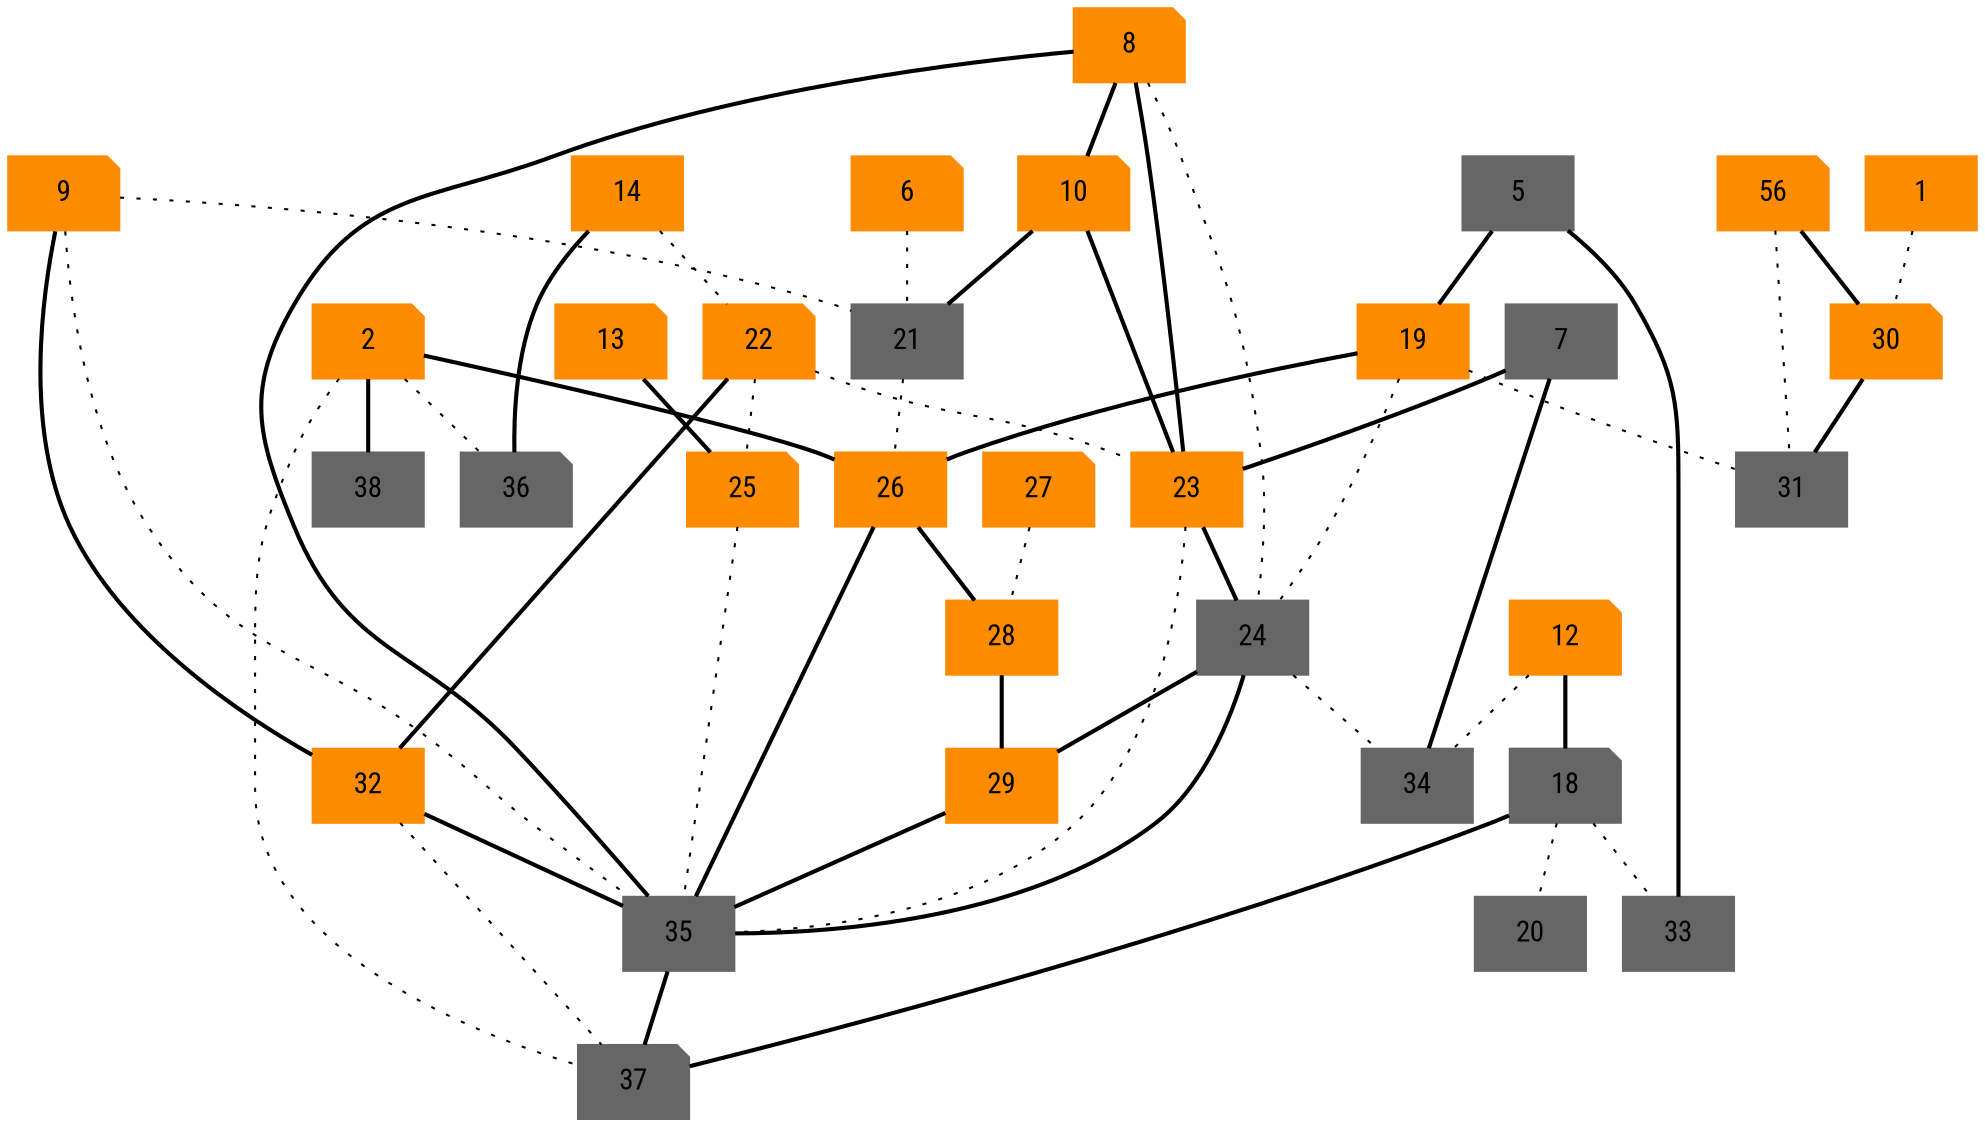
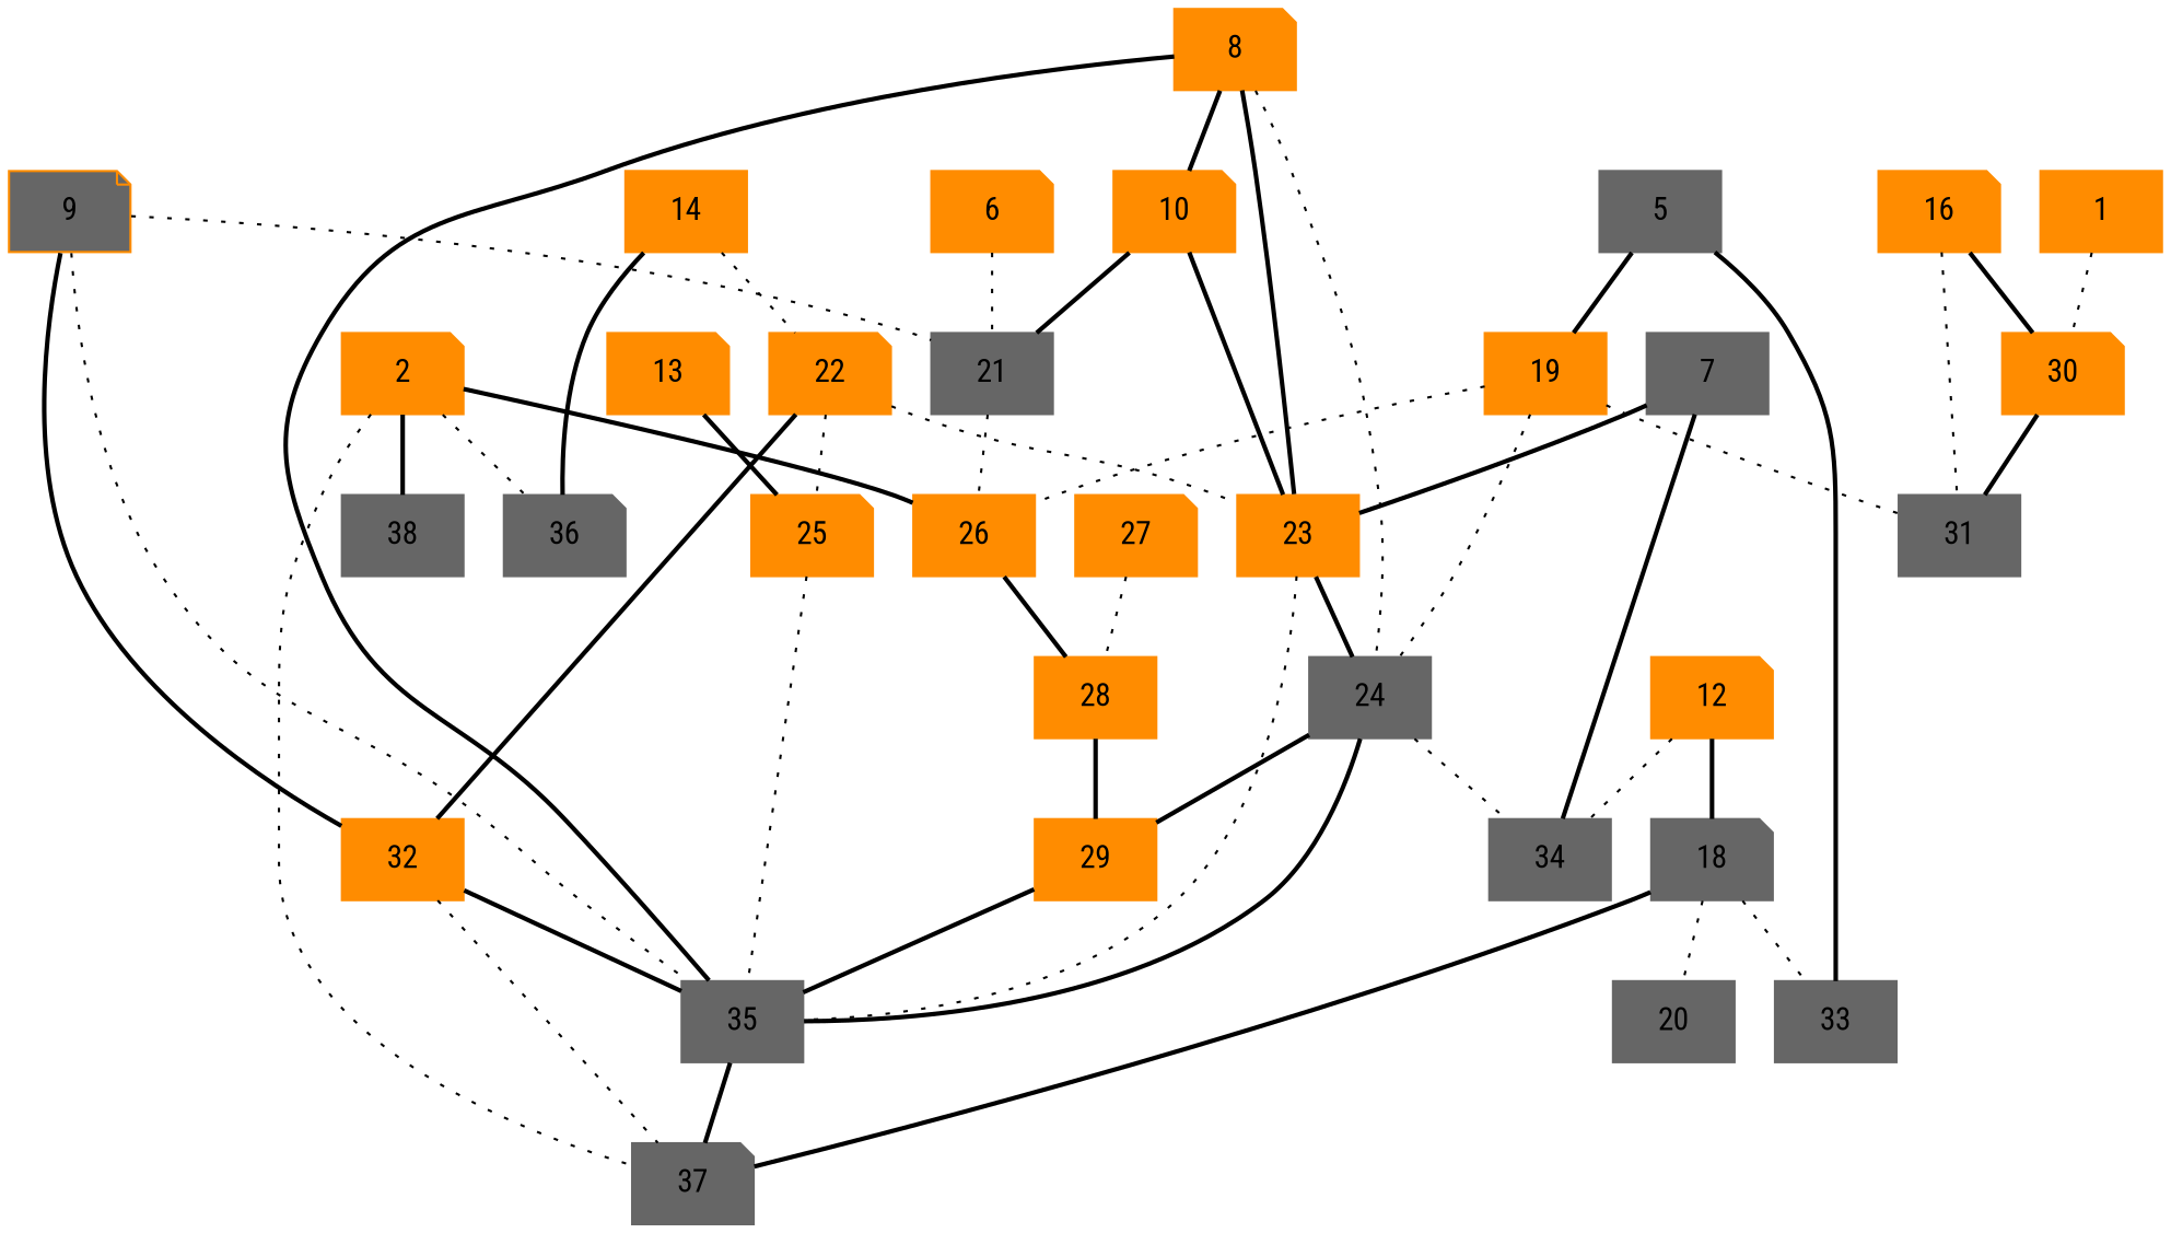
  graph {
    fontname="Roboto Condensed"
    node [color=darkorange fontname="Roboto Condensed" shape=box style=filled]
    edge [fontname="Roboto Condensed" style=bold weight=1.0]
    30 [shape=note]
    1
    31 [color=gray40]
    2 [shape=note]
    26
    36 [color=gray40 shape=note]
    37 [color=gray40 shape=note]
    38 [color=gray40]
    28
    35 [color=gray40]
    5 [color=gray40]
    19
    33 [color=gray40]
    24 [color=gray40]
    6 [shape=note]
    21 [color=gray40]
    7 [color=gray40]
    23
    34 [color=gray40]
    8 [shape=note]
    n21 [label=10 shape=note]
    29
-   9 [shape=note]
+   9 [shape=note fillcolor=gray40]
    32
    12 [shape=note]
    18 [color=gray40 shape=note]
    20 [color=gray40]
    13 [shape=note]
    25 [shape=note]
    14
    22 [shape=note]
-   16 [shape=note label=56]
+   16 [shape=note]
    27 [shape=note]
    30 -- 31
    1 -- 30 [style=dotted]
    2 -- 26
    2 -- 36 [style=dotted]
    2 -- 37 [style=dotted]
    2 -- 38
    26 -- 28
-   26 -- 35
    28 -- 29
    35 -- 37
    5 -- 19
    5 -- 33
    19 -- 31 [style=dotted]
-   19 -- 26
+   19 -- 26 [style=dotted]
    19 -- 24 [style=dotted]
    24 -- 35
    24 -- 34 [style=dotted]
    24 -- 29
    6 -- 21 [style=dotted]
    21 -- 26 [style=dotted]
    7 -- 23
    7 -- 34
    23 -- 35 [style=dotted]
    23 -- 24
    8 -- 35
    8 -- 24 [style=dotted]
    8 -- 23
    8 -- n21
    n21 -- 21
    n21 -- 23
    29 -- 35
    9 -- 35 [style=dotted]
    9 -- 21 [style=dotted]
    9 -- 32
    32 -- 37 [style=dotted]
    32 -- 35 [weight=2.0]
    12 -- 34 [style=dotted]
    12 -- 18
    18 -- 37
    18 -- 33 [style=dotted]
    18 -- 20 [style=dotted]
    13 -- 25
    25 -- 35 [style=dotted]
    14 -- 36
    14 -- 22 [style=dotted]
    22 -- 23 [style=dotted]
    22 -- 32
    22 -- 25 [style=dotted]
    16 -- 30
    16 -- 31 [style=dotted]
    27 -- 28 [style=dotted]
  }
